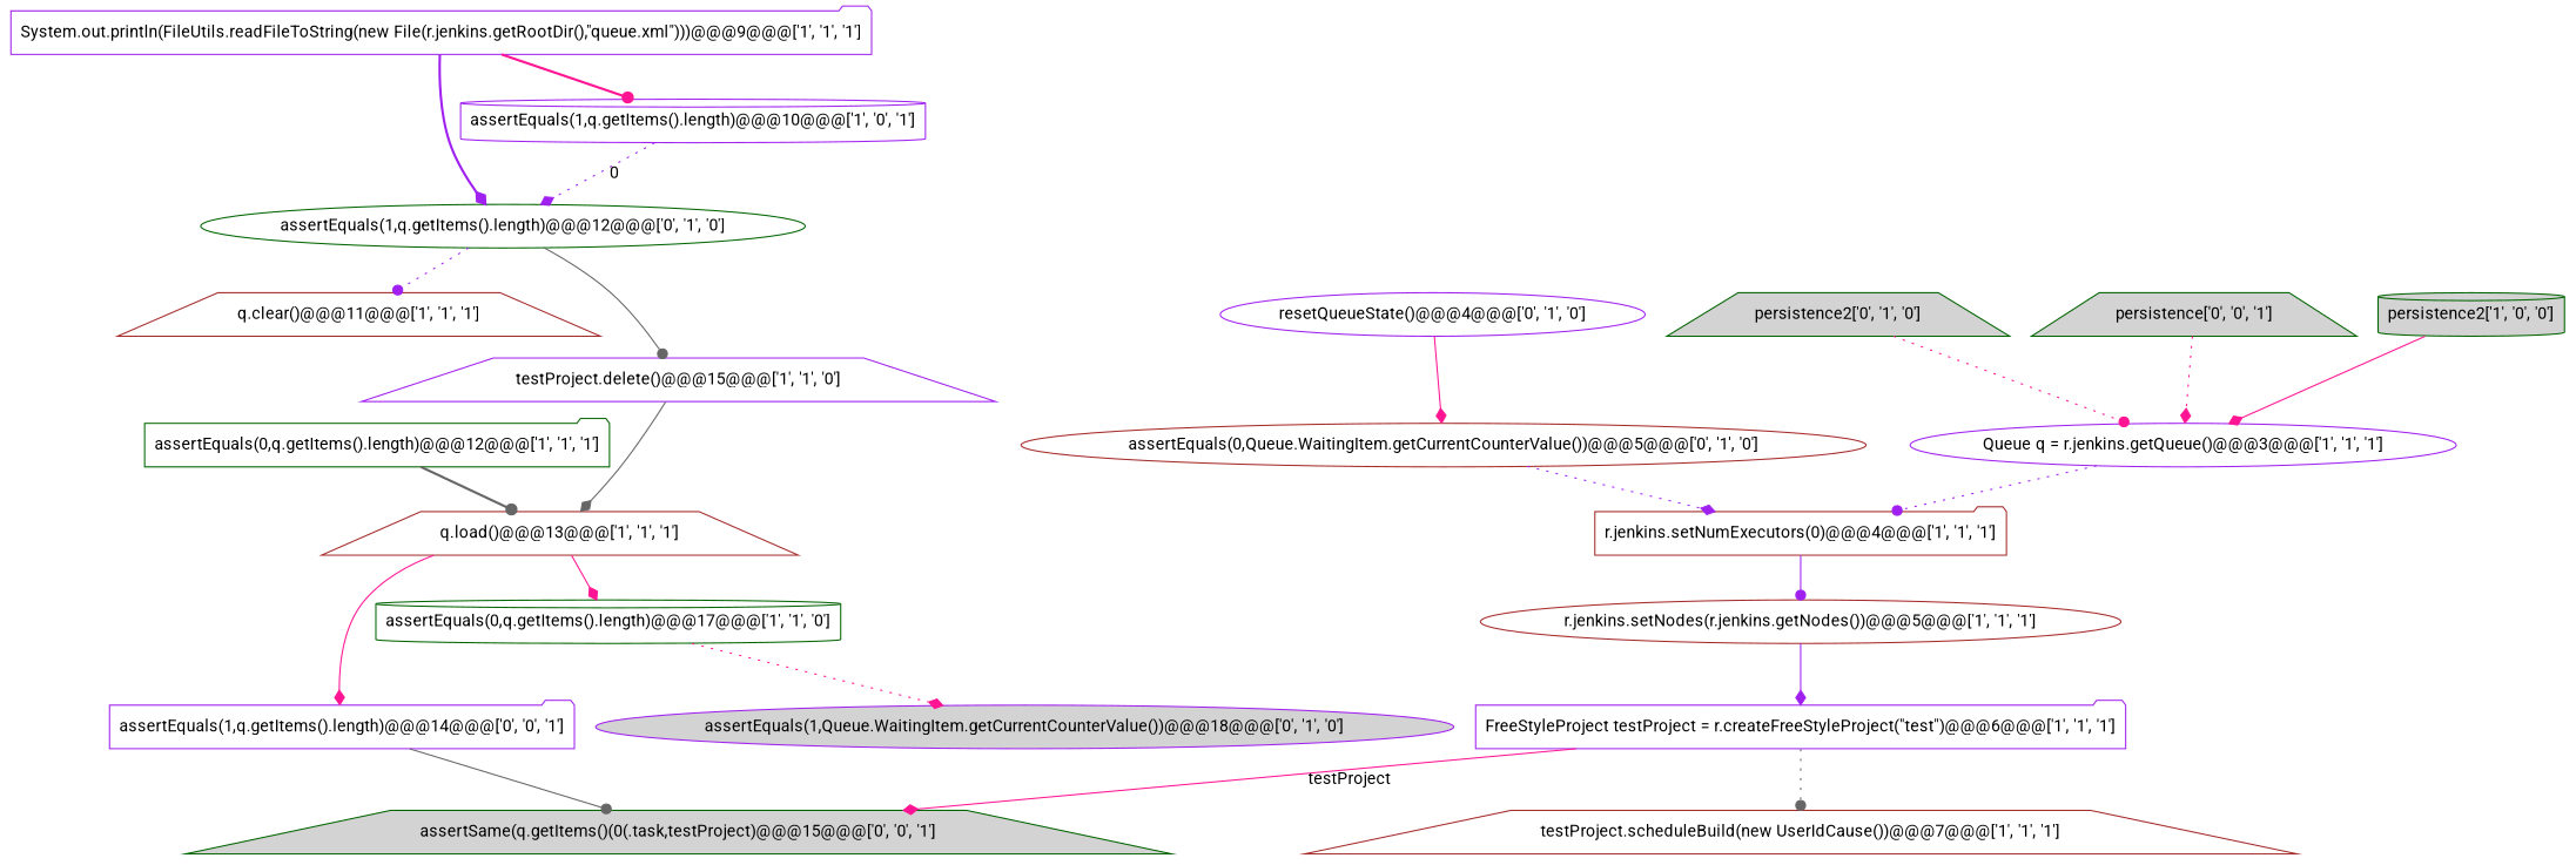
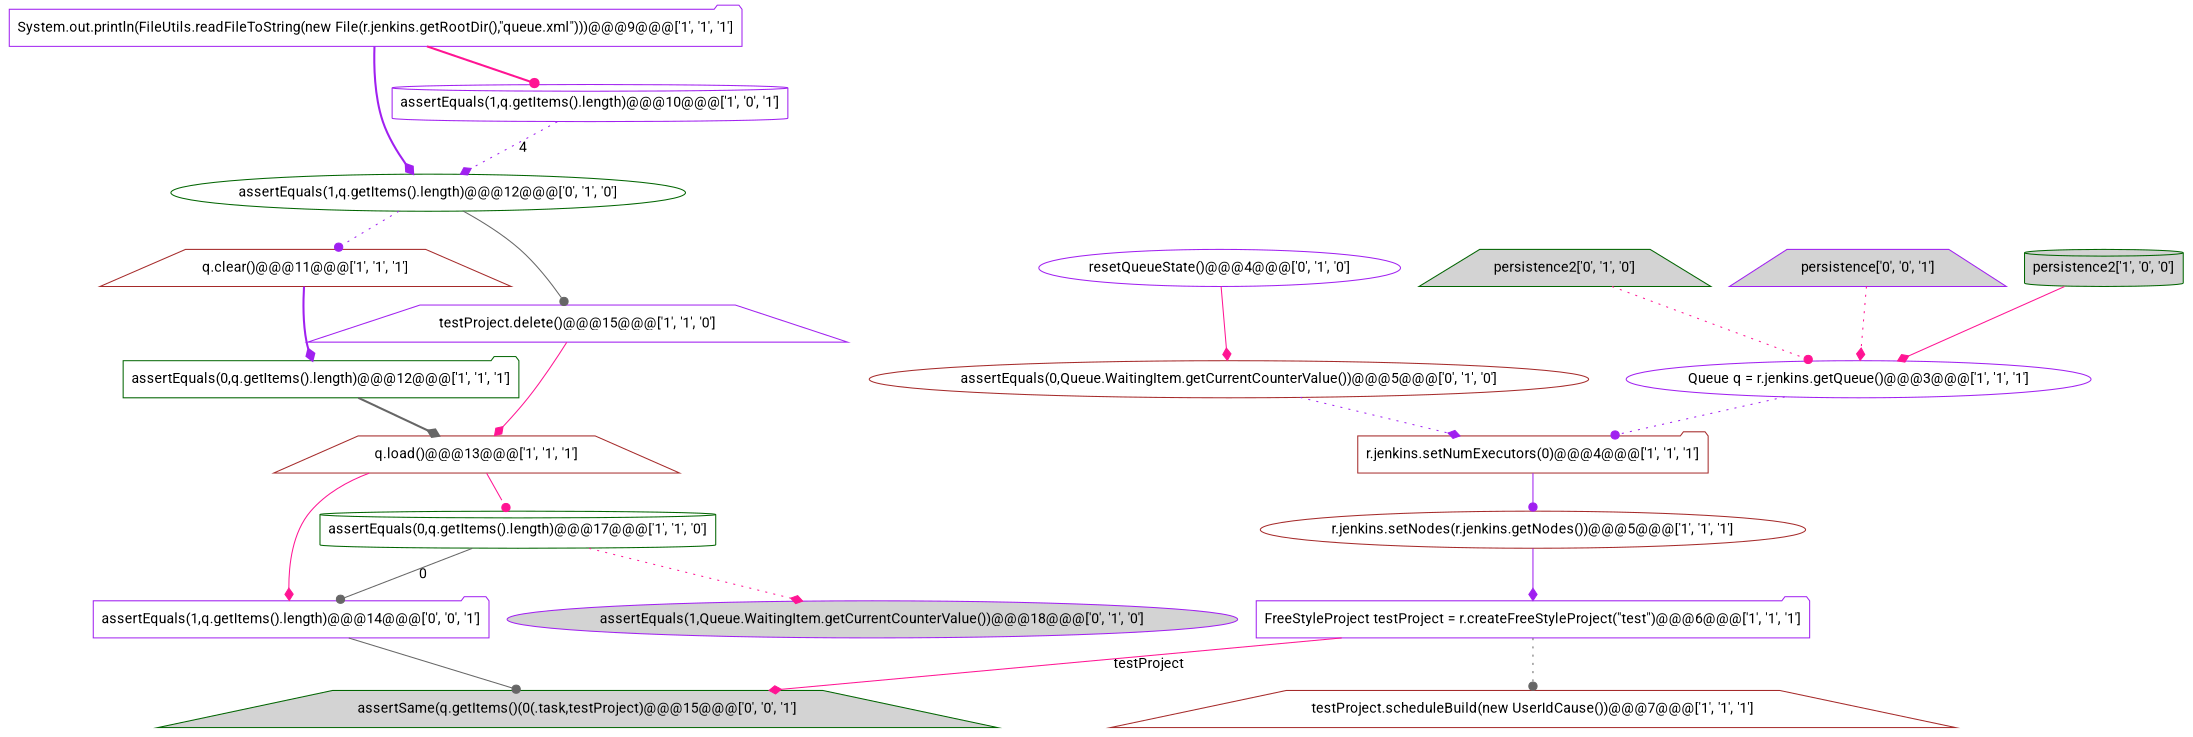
  digraph {
    fontname=Roboto
    node [color=purple fillcolor=white fontname=Roboto shape=trapezium style=filled]
    edge [arrowhead=diamond color=deeppink fontname=Roboto style=solid]
    n1 [label="Queue q = r.jenkins.getQueue()@@@3@@@['1', '1', '1']" shape=ellipse]
    n2 [color=brown label="r.jenkins.setNumExecutors(0)@@@4@@@['1', '1', '1']" shape=folder]
    n3 [label="resetQueueState()@@@4@@@['0', '1', '0']" shape=ellipse]
    n4 [color=brown label="assertEquals(0,Queue.WaitingItem.getCurrentCounterValue())@@@5@@@['0', '1', '0']" shape=ellipse]
    n5 [color=brown label="r.jenkins.setNodes(r.jenkins.getNodes())@@@5@@@['1', '1', '1']" shape=ellipse]
    n6 [color=brown label="q.clear()@@@11@@@['1', '1', '1']"]
    n7 [color=darkgreen label="assertEquals(0,q.getItems().length)@@@12@@@['1', '1', '1']" shape=folder]
    n8 [color=brown label="q.load()@@@13@@@['1', '1', '1']"]
    n9 [label="assertEquals(1,q.getItems().length)@@@14@@@['0', '0', '1']" shape=folder]
    n10 [color=darkgreen fillcolor=lightgray label="assertSame(q.getItems()(0(.task,testProject)@@@15@@@['0', '0', '1']"]
    n11 [label="FreeStyleProject testProject = r.createFreeStyleProject(\"test\")@@@6@@@['1', '1', '1']" shape=folder]
    n12 [color=brown label="testProject.scheduleBuild(new UserIdCause())@@@7@@@['1', '1', '1']"]
    n13 [color=darkgreen label="assertEquals(1,q.getItems().length)@@@12@@@['0', '1', '0']" shape=ellipse]
    n14 [label="testProject.delete()@@@15@@@['1', '1', '0']"]
    n15 [color=darkgreen label="assertEquals(0,q.getItems().length)@@@17@@@['1', '1', '0']" shape=cylinder]
    n16 [fillcolor=lightgray label="assertEquals(1,Queue.WaitingItem.getCurrentCounterValue())@@@18@@@['0', '1', '0']" shape=ellipse]
    n17 [color=darkgreen fillcolor=lightgray label="persistence2['0', '1', '0']"]
    n18 [label="assertEquals(1,q.getItems().length)@@@10@@@['1', '0', '1']" shape=cylinder]
    n19 [label="System.out.println(FileUtils.readFileToString(new File(r.jenkins.getRootDir(),\"queue.xml\")))@@@9@@@['1', '1', '1']" shape=folder]
-   n20 [color=darkgreen fillcolor=lightgray label="persistence['0', '0', '1']"]
+   n20 [fillcolor=lightgray label="persistence['0', '0', '1']"]
    n21 [color=darkgreen fillcolor=lightgray label="persistence2['1', '0', '0']" shape=cylinder]
    n1 -> n2 [arrowhead=dot color=purple style=dotted]
    n2 -> n5 [arrowhead=dot color=purple]
    n3 -> n4
    n4 -> n2 [color=purple style=dotted]
    n5 -> n11 [color=purple]
-   n7 -> n8 [arrowhead=dot color=gray40 style=bold]
+   n6 -> n7 [color=purple style=bold]
+   n7 -> n8 [color=gray40 style=bold]
    n8 -> n9
-   n8 -> n15
+   n8 -> n15 [arrowhead=dot]
    n9 -> n10 [arrowhead=dot color=gray40]
    n11 -> n10 [label=testProject]
    n11 -> n12 [arrowhead=dot color=gray40 style=dotted]
    n13 -> n6 [arrowhead=dot color=purple style=dotted]
    n13 -> n14 [arrowhead=dot color=gray40]
-   n14 -> n8 [color=gray40]
+   n14 -> n8
+   n15 -> n9 [arrowhead=dot color=gray40 label=0]
    n15 -> n16 [style=dotted]
    n17 -> n1 [arrowhead=dot style=dotted]
-   n18 -> n13 [color=purple label=0 style=dotted]
+   n18 -> n13 [color=purple label=4 style=dotted]
    n19 -> n13 [color=purple style=bold]
    n19 -> n18 [arrowhead=dot style=bold]
    n20 -> n1 [style=dotted]
    n21 -> n1
  }
